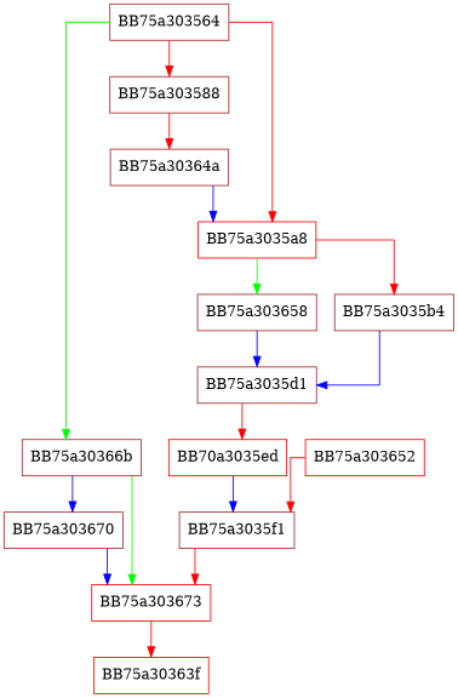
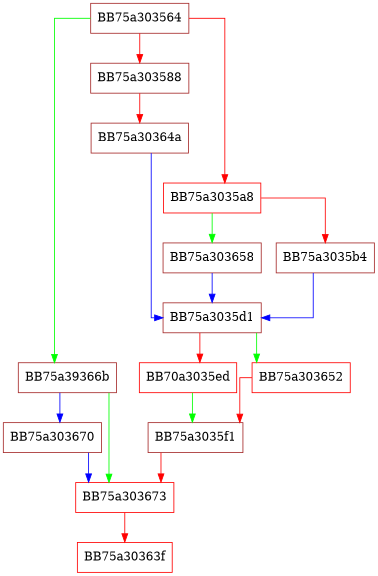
  digraph {
    splines=ortho
    node [color=brown shape=box]
    edge [color=red]
    BB75a303564
-   BB75a30366b
+   BB75a30366b [label=BB75a39366b]
    BB75a303588
    BB75a3035a8 [color=red]
    BB75a303673 [color=red]
    BB75a303670
    BB75a30364a
    BB75a30363f [color=red]
    BB75a303658
    BB75a3035b4
    BB75a3035d1
    BB75a303652 [color=red]
    n13 [color=red label=BB70a3035ed]
    BB75a3035f1
    BB75a303564 -> BB75a30366b [color=green]
    BB75a303564 -> BB75a303588
    BB75a303564 -> BB75a3035a8
    BB75a30366b -> BB75a303673 [color=green]
    BB75a30366b -> BB75a303670 [color=blue]
    BB75a303588 -> BB75a30364a
    BB75a3035a8 -> BB75a303658 [color=green]
    BB75a3035a8 -> BB75a3035b4
    BB75a303673 -> BB75a30363f
    BB75a303670 -> BB75a303673 [color=blue]
-   BB75a30364a -> BB75a3035a8 [color=blue]
+   BB75a30364a -> BB75a3035d1 [color=blue]
    BB75a303658 -> BB75a3035d1 [color=blue]
    BB75a3035b4 -> BB75a3035d1 [color=blue]
+   BB75a3035d1 -> BB75a303652 [color=green]
    BB75a3035d1 -> n13
    BB75a303652 -> BB75a3035f1
-   n13 -> BB75a3035f1 [color=blue]
+   n13 -> BB75a3035f1 [color=green]
    BB75a3035f1 -> BB75a303673
  }
